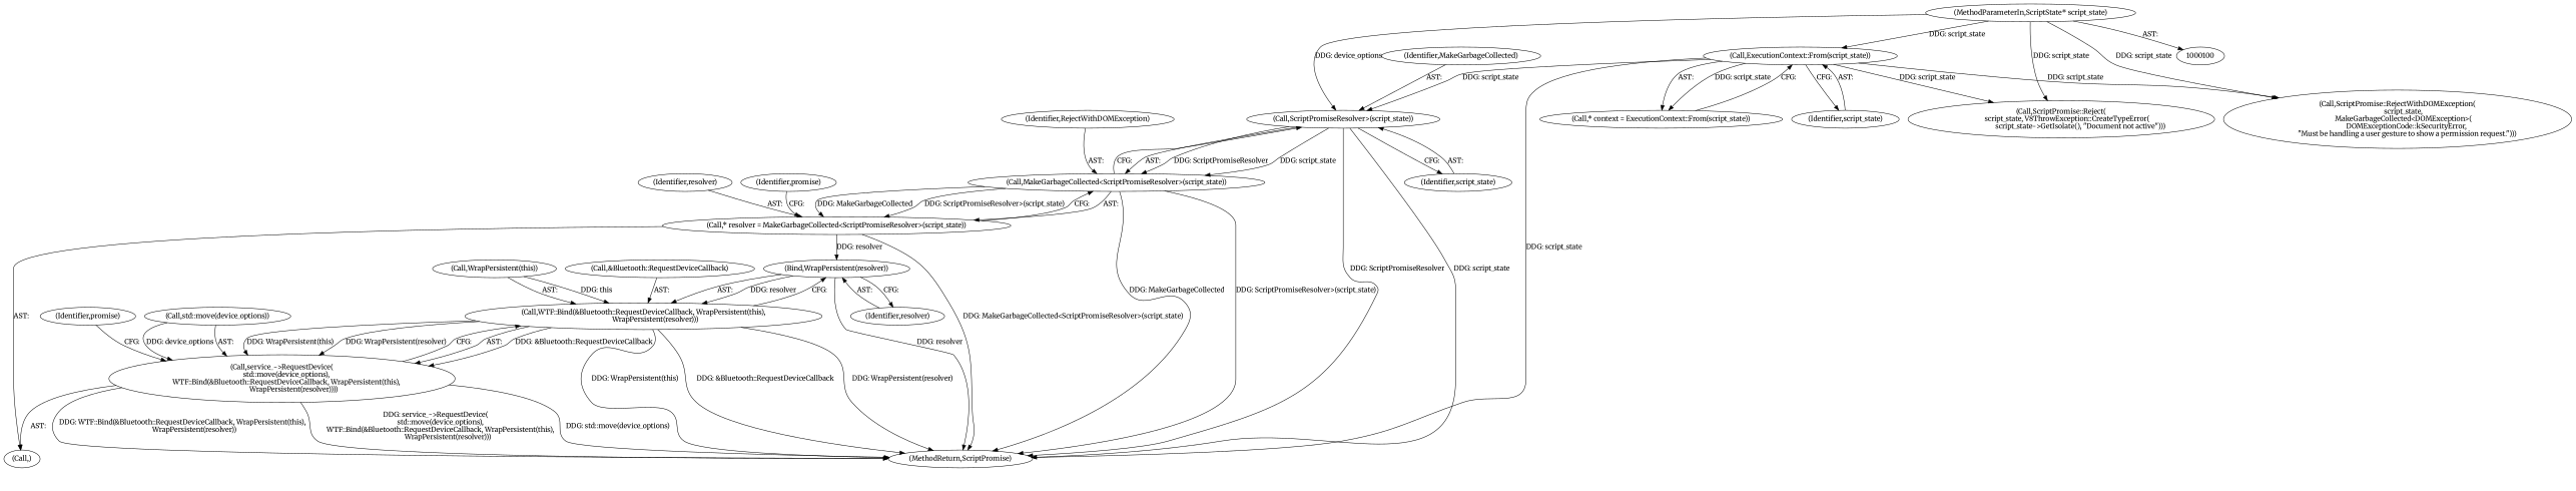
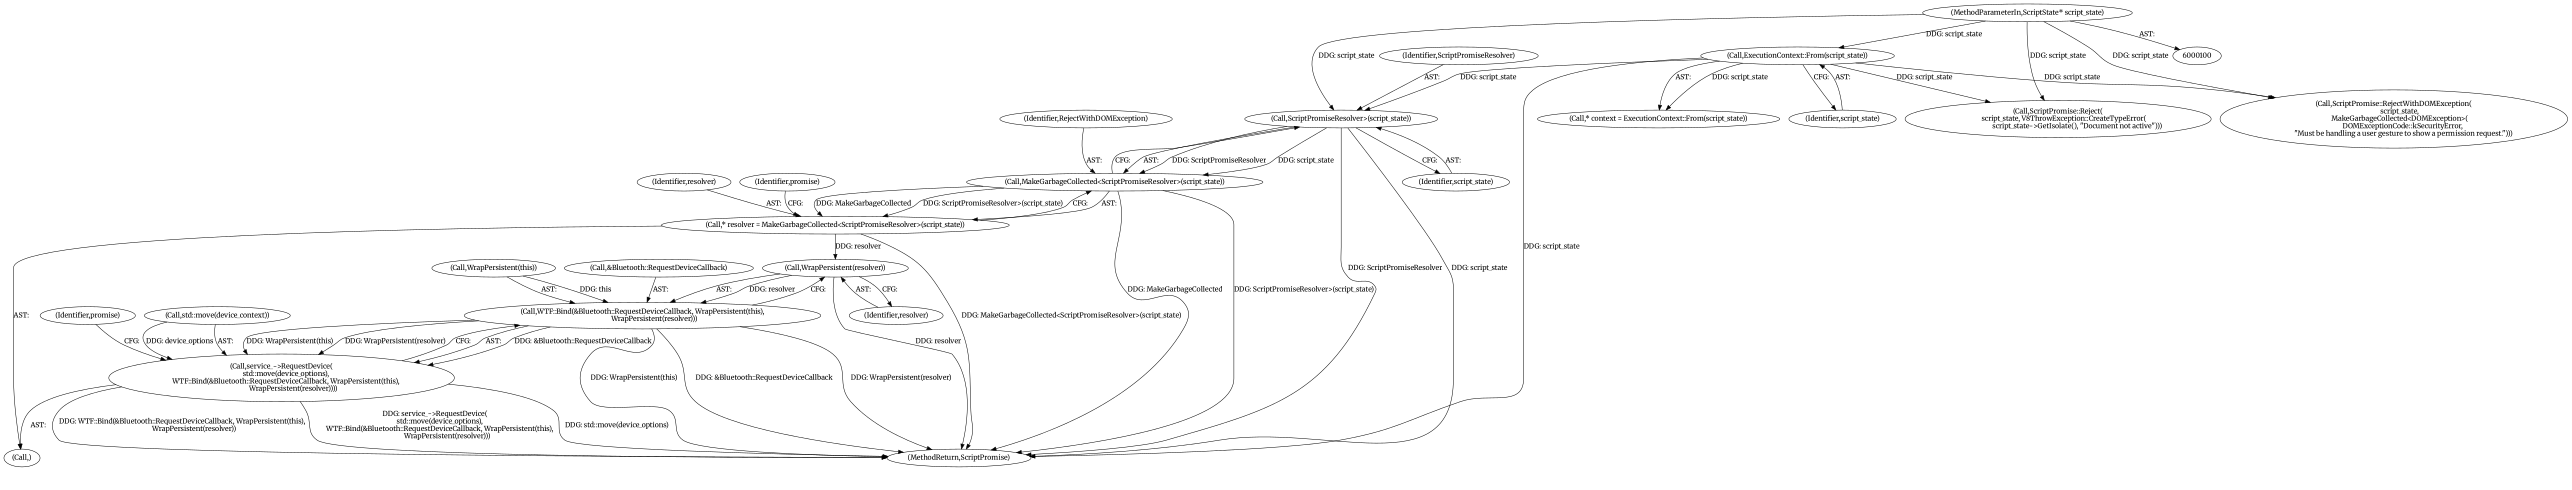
  digraph {
    fontname=Merriweather
    node [fontname=Merriweather]
    edge [fontname=Merriweather]
    n1 [label="(Call,ScriptPromiseResolver>(script_state))"]
    n2 [label="(Call,MakeGarbageCollected<ScriptPromiseResolver>(script_state))"]
    n3 [label="(Identifier,script_state)"]
    n4 [label="(MethodReturn,ScriptPromise)"]
    n5 [label="(Call,* resolver = MakeGarbageCollected<ScriptPromiseResolver>(script_state))"]
    n6 [label="(Call,ExecutionContext::From(script_state))"]
    n7 [label="(Call,* context = ExecutionContext::From(script_state))"]
    n8 [label="(Identifier,script_state)"]
    n9 [label="(Call,ScriptPromise::Reject(\n        script_state, V8ThrowException::CreateTypeError(\n                          script_state->GetIsolate(), \"Document not active\")))"]
    n10 [label="(Call,ScriptPromise::RejectWithDOMException(\n        script_state,\n        MakeGarbageCollected<DOMException>(\n            DOMExceptionCode::kSecurityError,\n             \"Must be handling a user gesture to show a permission request.\")))"]
    n11 [label="(MethodParameterIn,ScriptState* script_state)"]
-   1000100
-   n13 [label="(Bind,WrapPersistent(resolver))"]
+   1000100 [label=6000100]
+   n13 [label="(Call,WrapPersistent(resolver))"]
    n14 [label="(Call,)"]
    n15 [label="(Call,WTF::Bind(&Bluetooth::RequestDeviceCallback, WrapPersistent(this),\n                WrapPersistent(resolver)))"]
    n16 [label="(Identifier,resolver)"]
    n17 [label="(Call,service_->RequestDevice(\n      std::move(device_options),\n      WTF::Bind(&Bluetooth::RequestDeviceCallback, WrapPersistent(this),\n                WrapPersistent(resolver))))"]
    n18 [label="(Call,WrapPersistent(this))"]
    n19 [label="(Identifier,RejectWithDOMException)"]
    n20 [label="(Call,&Bluetooth::RequestDeviceCallback)"]
    n21 [label="(Identifier,resolver)"]
    n22 [label="(Identifier,promise)"]
-   n23 [label="(Identifier,MakeGarbageCollected)"]
+   n23 [label="(Identifier,ScriptPromiseResolver)"]
    n24 [label="(Identifier,promise)"]
-   n25 [label="(Call,std::move(device_options))"]
+   n25 [label="(Call,std::move(device_context))"]
    n1 -> n2 [label="AST: "]
    n1 -> n2 [label="DDG: ScriptPromiseResolver"]
    n1 -> n2 [label="DDG: script_state"]
    n1 -> n3 [label="CFG: "]
    n1 -> n4 [label="DDG: ScriptPromiseResolver"]
    n1 -> n4 [label="DDG: script_state"]
    n2 -> n1 [label="CFG: "]
    n2 -> n4 [label="DDG: MakeGarbageCollected"]
    n2 -> n4 [label="DDG: ScriptPromiseResolver>(script_state)"]
    n2 -> n5 [label="AST: "]
    n2 -> n5 [label="DDG: MakeGarbageCollected"]
    n2 -> n5 [label="DDG: ScriptPromiseResolver>(script_state)"]
    n3 -> n1 [label="AST: "]
    n5 -> n2 [label="CFG: "]
    n5 -> n4 [label="DDG: MakeGarbageCollected<ScriptPromiseResolver>(script_state)"]
    n5 -> n13 [label="DDG: resolver"]
    n5 -> n14 [label="AST: "]
    n6 -> n1 [label="DDG: script_state"]
    n6 -> n4 [label="DDG: script_state"]
    n6 -> n7 [label="AST: "]
    n6 -> n7 [label="DDG: script_state"]
    n6 -> n8 [label="CFG: "]
    n6 -> n9 [label="DDG: script_state"]
    n6 -> n10 [label="DDG: script_state"]
-   n7 -> n6 [label="CFG: "]
    n8 -> n6 [label="AST: "]
-   n11 -> n1 [label="DDG: device_options"]
+   n11 -> n1 [label="DDG: script_state"]
    n11 -> n6 [label="DDG: script_state"]
    n11 -> n9 [label="DDG: script_state"]
    n11 -> n10 [label="DDG: script_state"]
    n11 -> 1000100 [label="AST: "]
    n13 -> n4 [label="DDG: resolver"]
    n13 -> n15 [label="AST: "]
    n13 -> n15 [label="DDG: resolver"]
    n13 -> n16 [label="CFG: "]
    n15 -> n4 [label="DDG: WrapPersistent(this)"]
    n15 -> n4 [label="DDG: &Bluetooth::RequestDeviceCallback"]
    n15 -> n4 [label="DDG: WrapPersistent(resolver)"]
    n15 -> n13 [label="CFG: "]
    n15 -> n17 [label="AST: "]
    n15 -> n17 [label="DDG: &Bluetooth::RequestDeviceCallback"]
    n15 -> n17 [label="DDG: WrapPersistent(this)"]
    n15 -> n17 [label="DDG: WrapPersistent(resolver)"]
    n16 -> n13 [label="AST: "]
    n17 -> n4 [label="DDG: WTF::Bind(&Bluetooth::RequestDeviceCallback, WrapPersistent(this),\n                WrapPersistent(resolver))"]
    n17 -> n4 [label="DDG: service_->RequestDevice(\n      std::move(device_options),\n      WTF::Bind(&Bluetooth::RequestDeviceCallback, WrapPersistent(this),\n                WrapPersistent(resolver)))"]
    n17 -> n4 [label="DDG: std::move(device_options)"]
    n17 -> n14 [label="AST: "]
    n17 -> n15 [label="CFG: "]
    n18 -> n15 [label="AST: "]
    n18 -> n15 [label="DDG: this"]
    n19 -> n2 [label="AST: "]
    n20 -> n15 [label="AST: "]
    n21 -> n5 [label="AST: "]
    n22 -> n5 [label="CFG: "]
    n23 -> n1 [label="AST: "]
    n24 -> n17 [label="CFG: "]
    n25 -> n17 [label="AST: "]
    n25 -> n17 [label="DDG: device_options"]
  }
